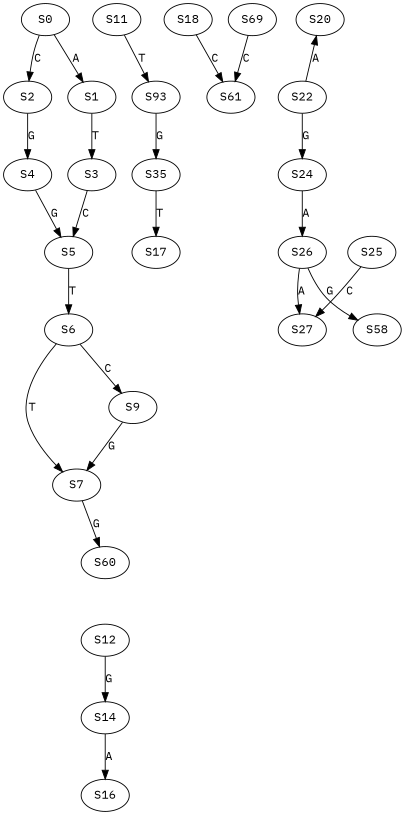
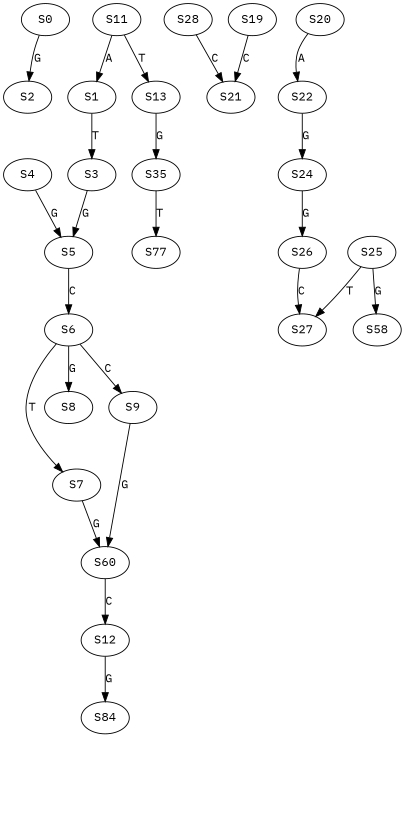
  strict digraph {
    fontname="IBM Plex Mono"
    node [fontname="IBM Plex Mono"]
    edge [fontname="IBM Plex Mono"]
    S0
    S1
    S2
    S3
    S4
    S5
    S6
    S7
+   S8
    S9
    n11 [label=S60]
    S12
    S11
-   S13 [label=S93]
-   S14
+   S13
+   S14 [label=S84]
    n16 [label=S35]
-   S16
-   S17
-   S18
-   S21 [label=S61]
-   S19 [label=S69]
+   S17 [label=S77]
+   S18 [label=S28]
+   S21
+   S19
    S20
    S22
    S24
    S26
    S25
    S27
    n28 [label=S58]
-   S0 -> S1 [label=A]
-   S0 -> S2 [label=C]
+   S11 -> S1 [label=A]
+   S0 -> S2 [label=G]
    S1 -> S3 [label=T]
-   S2 -> S4 [label=G]
-   S3 -> S5 [label=C]
+   S3 -> S5 [label=G]
    S4 -> S5 [label=G]
-   S5 -> S6 [label=T]
+   S5 -> S6 [label=C]
    S6 -> S7 [label=T]
+   S6 -> S8 [label=G]
    S6 -> S9 [label=C]
    S7 -> n11 [label=G]
-   S9 -> S7 [label=G]
+   S9 -> n11 [label=G]
+   n11 -> S12 [label=C]
    S12 -> S14 [label=G]
    S11 -> S13 [label=T]
    S13 -> n16 [label=G]
-   S14 -> S16 [label=A]
    n16 -> S17 [label=T]
    S18 -> S21 [label=C]
    S19 -> S21 [label=C]
-   S22 -> S20 [label=A]
+   S20 -> S22 [label=A]
    S22 -> S24 [label=G]
-   S24 -> S26 [label=A]
-   S26 -> S27 [label=A]
-   S26 -> n28 [label=G]
-   S25 -> S27 [label=C]
+   S24 -> S26 [label=G]
+   S26 -> S27 [label=C]
+   S25 -> n28 [label=G]
+   S25 -> S27 [label=T]
  }
